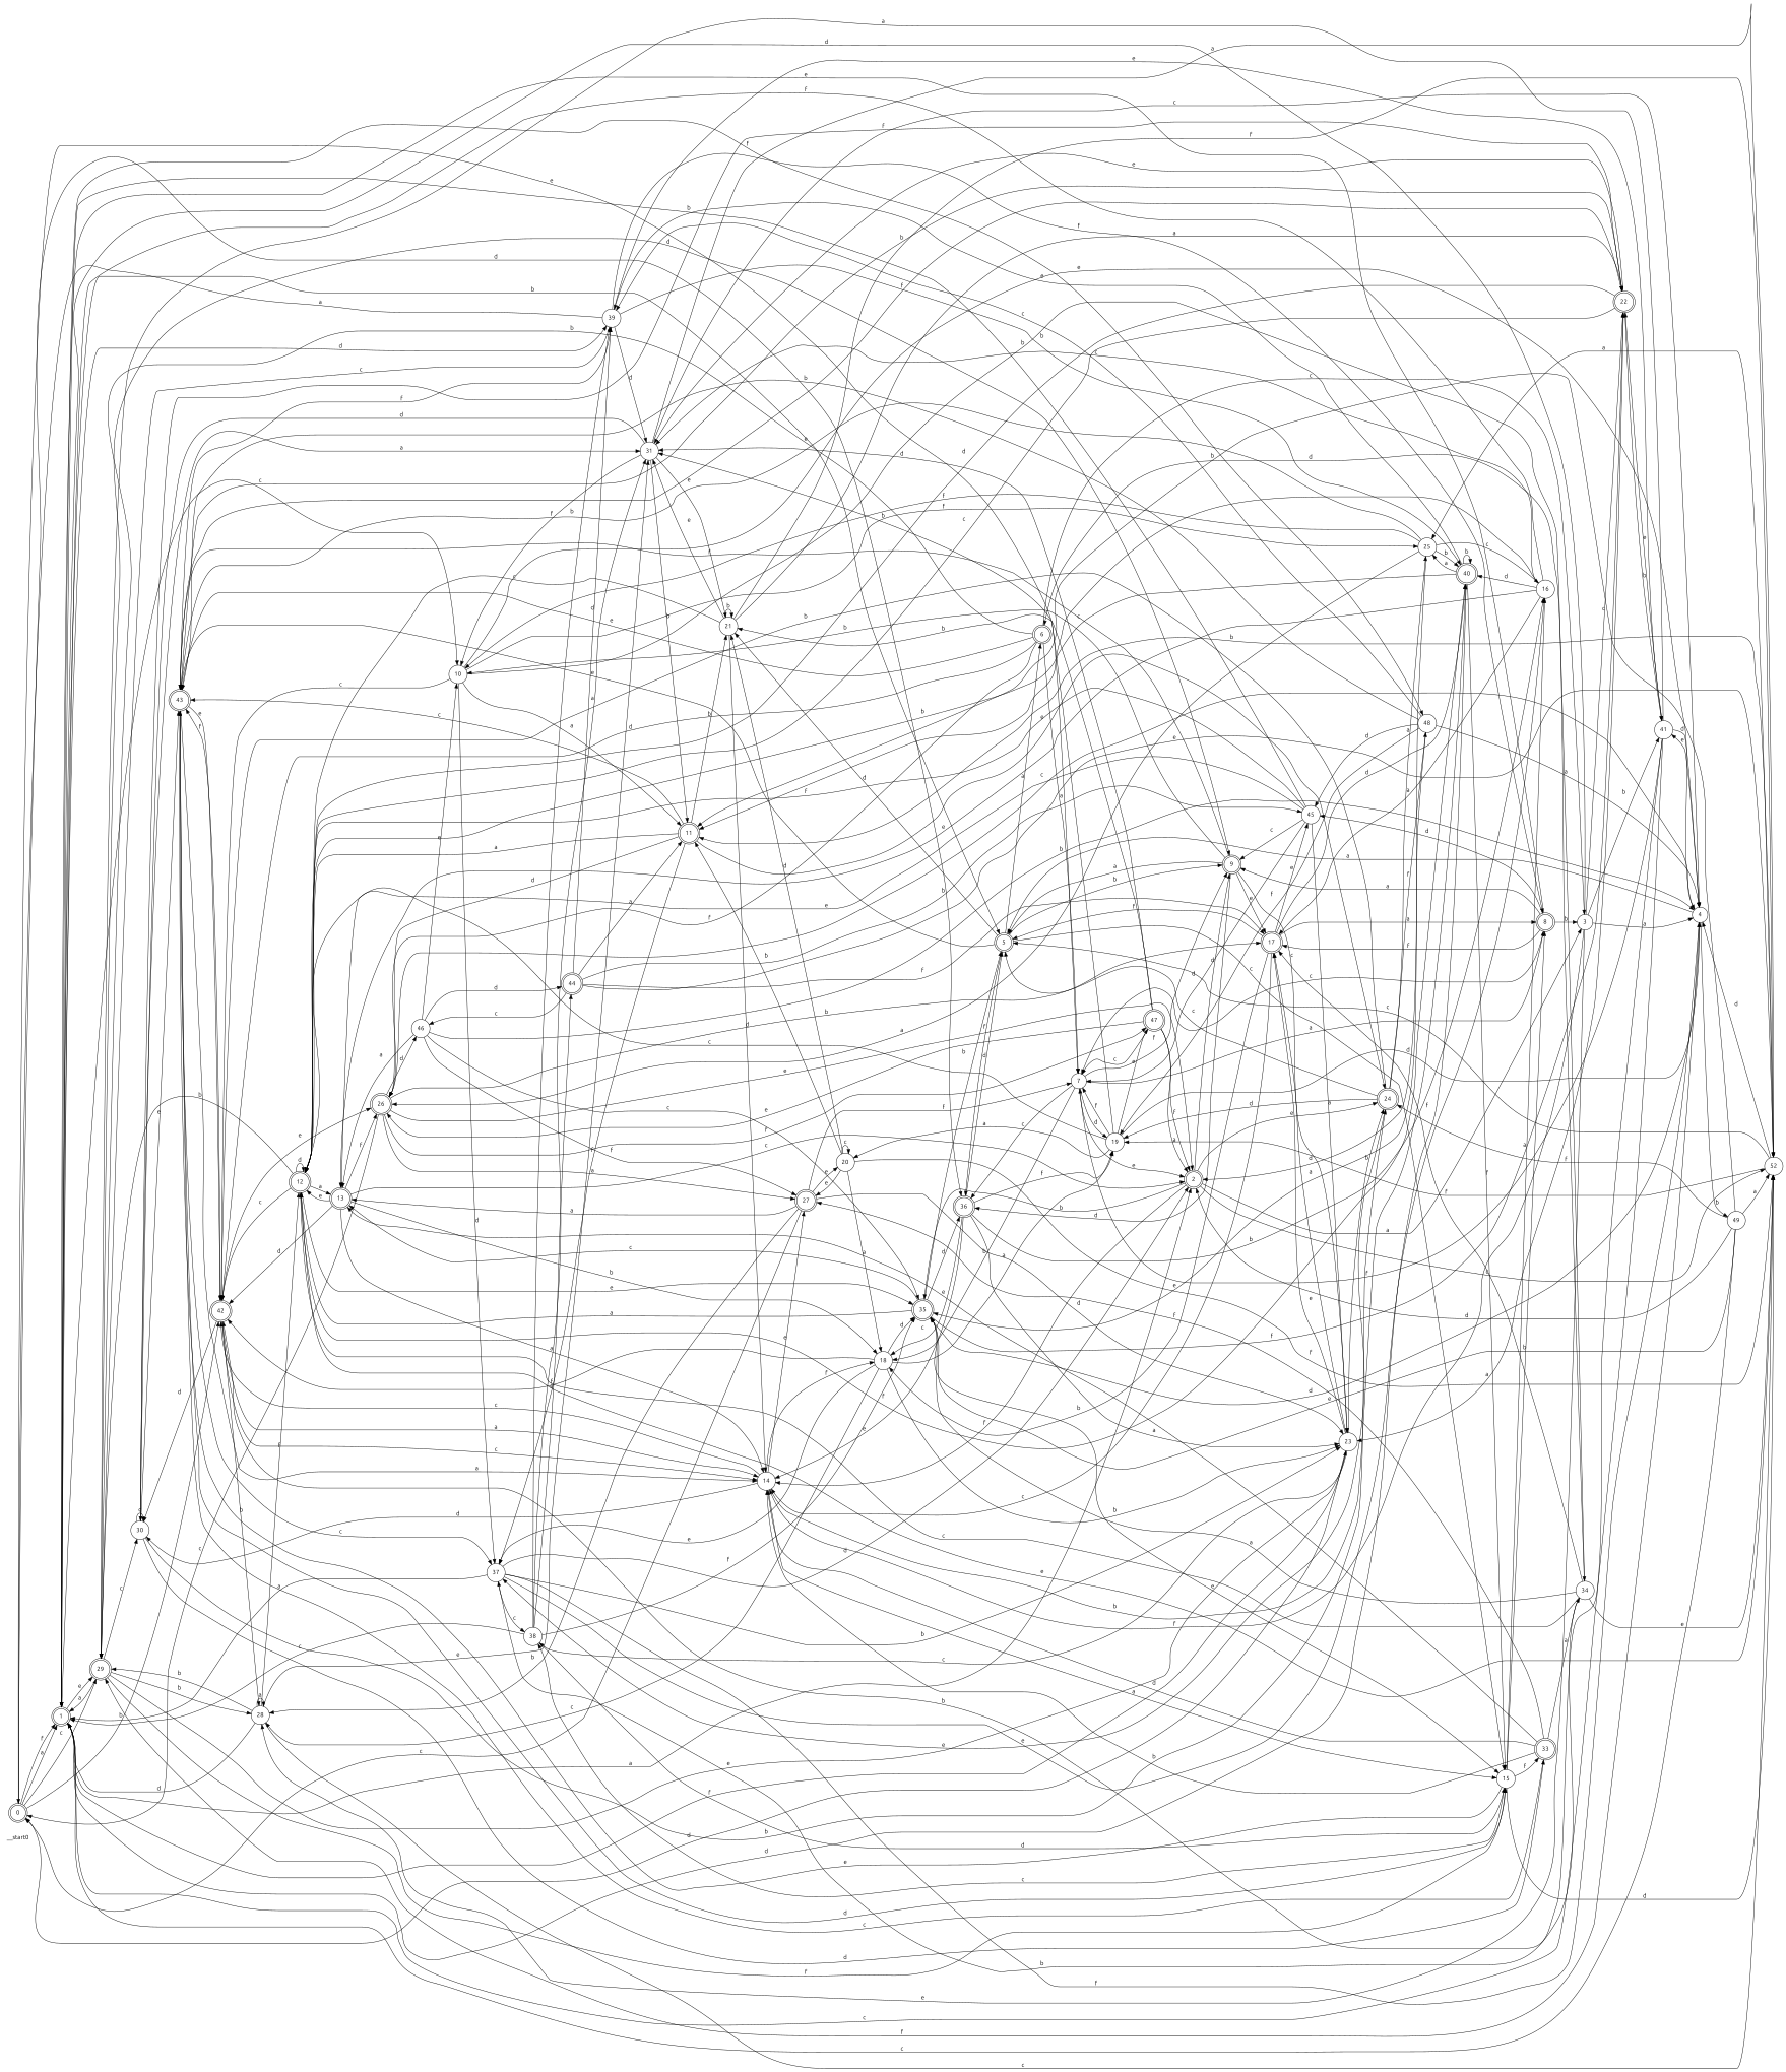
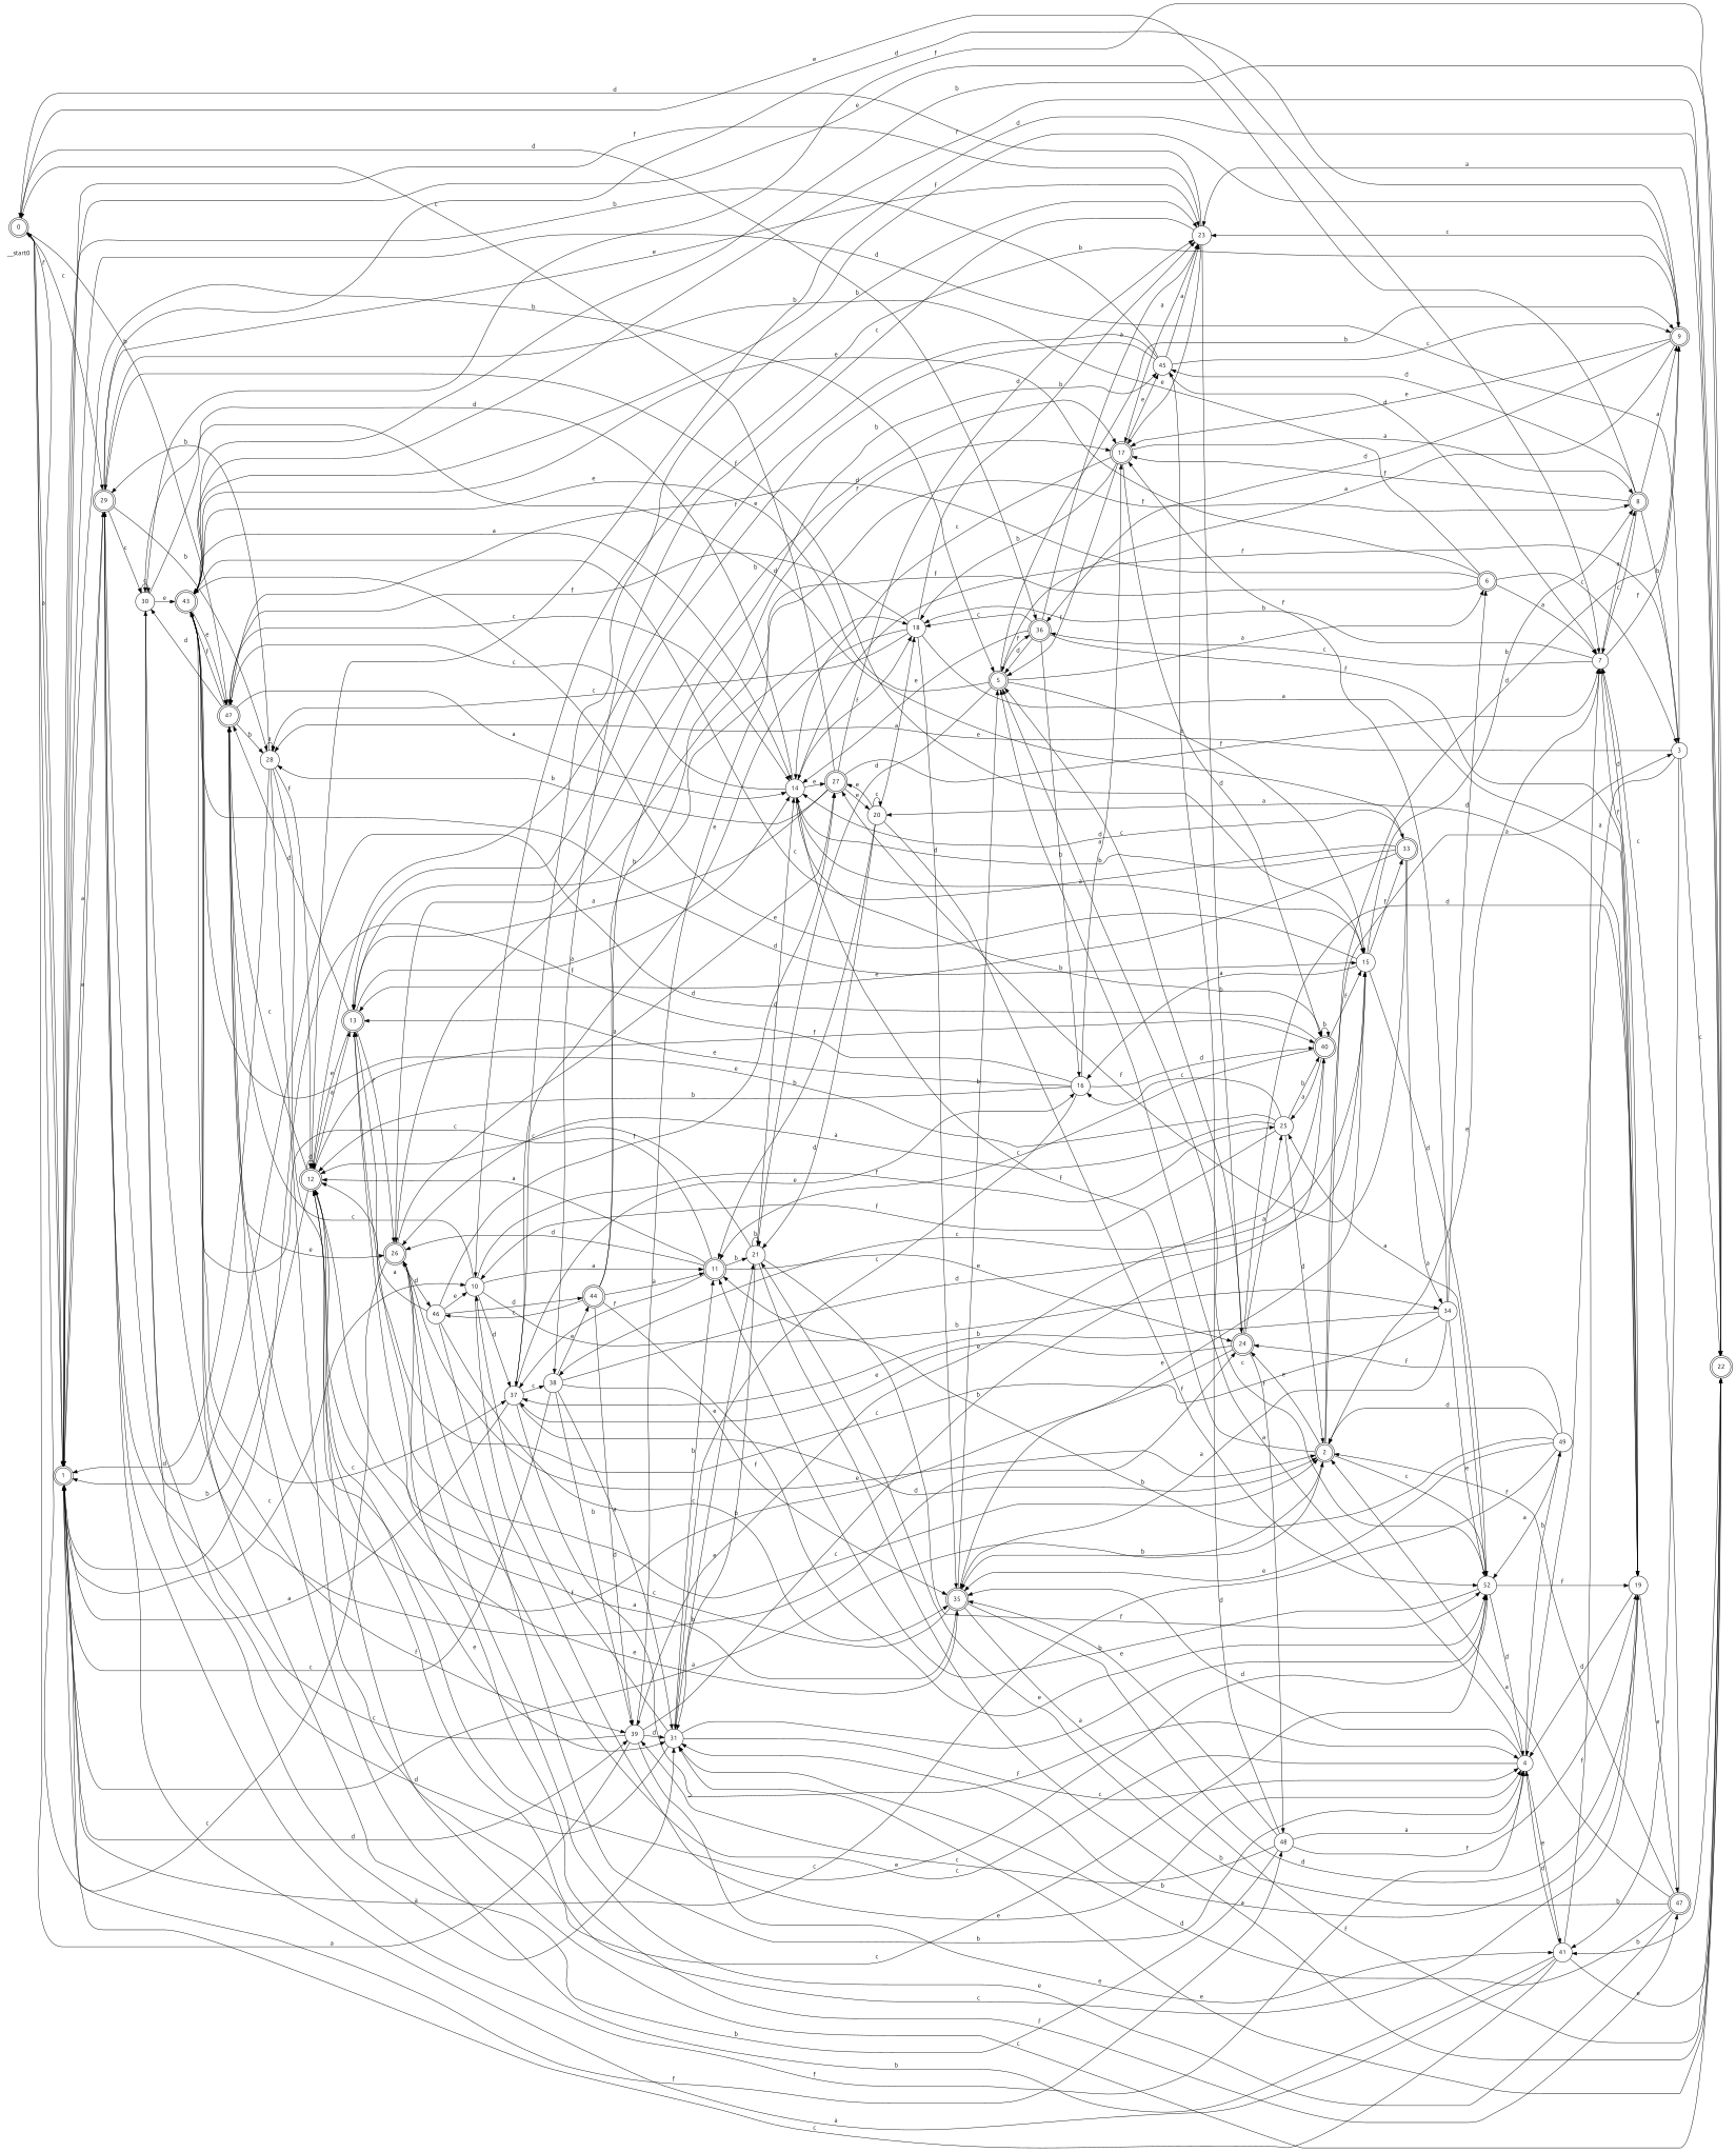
  digraph {
    fontname=Ubuntu
    rankdir=LR
    node [fontname=Ubuntu shape=circle color=black fillcolor=white style=filled]
    edge [fontname=Ubuntu]
    __start0 [shape=none color="" fillcolor="" style=""]
    n2 [label=0 shape=doublecircle style="rounded,filled"]
    n3 [label=1 shape=doublecircle style="rounded,filled"]
    n4 [label=7]
    n5 [label=29 shape=doublecircle style="rounded,filled"]
    n6 [label=36 shape=doublecircle style="rounded,filled"]
    n7 [label=42 shape=doublecircle style="rounded,filled"]
    n8 [label=2 shape=doublecircle style="rounded,filled"]
    n9 [label=5 shape=doublecircle style="rounded,filled"]
    n10 [label=10]
    n11 [label=39]
    n12 [label=48]
    n13 [label=9 shape=doublecircle style="rounded,filled"]
    n14 [label=8 shape=doublecircle style="rounded,filled"]
    n15 [label=18]
    n16 [label=19]
    n17 [label=28]
    n18 [label=15]
    n19 [label=23]
    n20 [label=30]
    n21 [label=14]
    n22 [label=16]
    n23 [label=26 shape=doublecircle style="rounded,filled"]
    n24 [label=43 shape=doublecircle style="rounded,filled"]
    n25 [label=3]
    n26 [label=24 shape=doublecircle style="rounded,filled"]
    n27 [label=52]
    n28 [label=35 shape=doublecircle style="rounded,filled"]
    n29 [label=6 shape=doublecircle style="rounded,filled"]
    n30 [label=21]
    n31 [label=4]
    n32 [label=11 shape=doublecircle style="rounded,filled"]
    n33 [label=25]
    n34 [label=34]
    n35 [label=37]
    n36 [label=41]
    n37 [label=40 shape=doublecircle style="rounded,filled"]
    n38 [label=31]
    n39 [label=45]
    n40 [label=22 shape=doublecircle style="rounded,filled"]
    n41 [label=17 shape=doublecircle style="rounded,filled"]
    n42 [label=27 shape=doublecircle style="rounded,filled"]
    n43 [label=12 shape=doublecircle style="rounded,filled"]
    n44 [label=13 shape=doublecircle style="rounded,filled"]
    n45 [label=49]
    n46 [label=47 shape=doublecircle style="rounded,filled"]
    n47 [label=46]
    n48 [label=33 shape=doublecircle style="rounded,filled"]
    n49 [label=38]
    n50 [label=20]
    n51 [label=44 shape=doublecircle style="rounded,filled"]
    n2 -> n3 [label=a]
    n2 -> n3 [label=f]
    n2 -> n4 [label=e]
    n2 -> n5 [label=c]
    n2 -> n6 [label=d]
    n2 -> n7 [label=b]
    n3 -> n5 [label=e]
    n3 -> n8 [label=a]
    n3 -> n9 [label=b]
    n3 -> n10 [label=c]
    n3 -> n11 [label=d]
    n3 -> n12 [label=f]
    n4 -> n6 [label=c]
    n4 -> n8 [label=e]
    n4 -> n13 [label=f]
    n4 -> n14 [label=a]
    n4 -> n15 [label=b]
    n4 -> n16 [label=d]
    n5 -> n3 [label=a]
    n5 -> n13 [label=d]
    n5 -> n17 [label=b]
    n5 -> n18 [label=f]
    n5 -> n19 [label=e]
    n5 -> n20 [label=c]
    n6 -> n9 [label=d]
    n6 -> n15 [label=c]
    n6 -> n16 [label=f]
    n6 -> n19 [label=a]
    n6 -> n21 [label=e]
    n6 -> n22 [label=b]
    n7 -> n17 [label=b]
    n7 -> n20 [label=d]
    n7 -> n21 [label=a]
    n7 -> n21 [label=c]
    n7 -> n23 [label=e]
    n7 -> n24 [label=f]
    n8 -> n13 [label=d]
    n8 -> n21 [label=f]
    n8 -> n25 [label=a]
    n8 -> n26 [label=e]
    n8 -> n27 [label=c]
    n8 -> n28 [label=b]
    n9 -> n6 [label=f]
    n9 -> n13 [label=b]
    n9 -> n18 [label=c]
    n9 -> n24 [label=e]
    n9 -> n29 [label=a]
    n9 -> n30 [label=d]
    n10 -> n7 [label=c]
    n10 -> n31 [label=e]
    n10 -> n32 [label=a]
    n10 -> n33 [label=f]
    n10 -> n34 [label=b]
    n10 -> n35 [label=d]
    n11 -> n2 [label=a]
    n11 -> n5 [label=c]
    n11 -> n14 [label=f]
    n11 -> n36 [label=e]
    n11 -> n37 [label=b]
    n11 -> n38 [label=d]
    n12 -> n11 [label=c]
    n12 -> n16 [label=f]
    n12 -> n24 [label=b]
    n12 -> n28 [label=e]
    n12 -> n31 [label=a]
    n12 -> n39 [label=d]
    n13 -> n6 [label=d]
    n13 -> n9 [label=a]
    n13 -> n10 [label=b]
    n13 -> n19 [label=c]
    n13 -> n24 [label=f]
    n13 -> n41 [label=e]
    n14 -> n3 [label=e]
    n14 -> n4 [label=c]
    n14 -> n13 [label=a]
    n14 -> n25 [label=b]
    n14 -> n39 [label=d]
    n14 -> n41 [label=f]
    n15 -> n7 [label=f]
    n15 -> n16 [label=a]
    n15 -> n17 [label=c]
    n15 -> n19 [label=b]
    n15 -> n28 [label=d]
    n15 -> n35 [label=e]
    n16 -> n4 [label=f]
    n16 -> n31 [label=d]
    n16 -> n38 [label=b]
    n16 -> n43 [label=c]
    n16 -> n46 [label=e]
    n16 -> n50 [label=a]
    n17 -> n3 [label=d]
    n17 -> n5 [label=b]
    n17 -> n17 [label=a]
    n17 -> n27 [label=c]
    n17 -> n38 [label=e]
    n17 -> n43 [label=f]
    n18 -> n14 [label=b]
    n18 -> n22 [label=a]
    n18 -> n24 [label=e]
    n18 -> n27 [label=d]
    n18 -> n48 [label=f]
    n18 -> n49 [label=c]
    n19 -> n2 [label=d]
    n19 -> n3 [label=f]
    n19 -> n26 [label=b]
    n19 -> n41 [label=a]
    n19 -> n41 [label=e]
    n19 -> n49 [label=c]
    n20 -> n20 [label=c]
    n20 -> n24 [label=e]
    n20 -> n26 [label=b]
    n20 -> n38 [label=a]
    n20 -> n40 [label=f]
    n20 -> n48 [label=d]
    n21 -> n7 [label=c]
    n21 -> n15 [label=f]
    n21 -> n18 [label=a]
    n21 -> n20 [label=d]
    n21 -> n37 [label=b]
    n21 -> n42 [label=e]
    n22 -> n3 [label=f]
    n22 -> n37 [label=d]
    n22 -> n38 [label=c]
    n22 -> n41 [label=a]
    n22 -> n43 [label=b]
    n22 -> n44 [label=e]
    n23 -> n2 [label=c]
    n23 -> n8 [label=e]
    n23 -> n41 [label=b]
    n23 -> n42 [label=a]
    n23 -> n46 [label=f]
    n23 -> n47 [label=d]
    n24 -> n7 [label=e]
    n24 -> n11 [label=f]
    n24 -> n18 [label=d]
    n24 -> n21 [label=a]
    n24 -> n35 [label=c]
    n24 -> n40 [label=b]
    n25 -> n3 [label=d]
    n25 -> n17 [label=e]
    n25 -> n21 [label=f]
    n25 -> n31 [label=a]
    n25 -> n36 [label=b]
    n25 -> n40 [label=c]
    n26 -> n7 [label=b]
    n26 -> n9 [label=c]
    n26 -> n12 [label=f]
    n26 -> n16 [label=d]
    n26 -> n33 [label=a]
    n26 -> n35 [label=e]
    n27 -> n9 [label=c]
    n27 -> n16 [label=f]
    n27 -> n31 [label=d]
    n27 -> n32 [label=b]
    n27 -> n33 [label=a]
    n27 -> n43 [label=e]
-   n28 -> n6 [label=d]
+   n28 -> n16 [label=d]
    n28 -> n9 [label=b]
    n28 -> n18 [label=e]
    n28 -> n40 [label=f]
    n28 -> n43 [label=a]
    n28 -> n44 [label=c]
    n29 -> n4 [label=a]
    n29 -> n5 [label=b]
    n29 -> n7 [label=d]
    n29 -> n23 [label=f]
    n29 -> n24 [label=e]
    n29 -> n25 [label=c]
    n30 -> n21 [label=d]
    n30 -> n27 [label=f]
    n30 -> n30 [label=b]
    n30 -> n38 [label=e]
    n30 -> n40 [label=a]
    n30 -> n43 [label=c]
    n31 -> n5 [label=f]
    n31 -> n9 [label=a]
    n31 -> n23 [label=c]
    n31 -> n28 [label=d]
    n31 -> n36 [label=e]
    n31 -> n45 [label=b]
    n32 -> n23 [label=d]
    n32 -> n24 [label=c]
    n32 -> n26 [label=e]
    n32 -> n30 [label=b]
    n32 -> n35 [label=f]
    n32 -> n43 [label=a]
    n33 -> n8 [label=d]
    n33 -> n10 [label=f]
    n33 -> n22 [label=c]
    n33 -> n23 [label=a]
    n33 -> n24 [label=e]
    n33 -> n37 [label=b]
    n34 -> n27 [label=e]
    n34 -> n28 [label=a]
    n34 -> n29 [label=d]
    n34 -> n35 [label=b]
    n34 -> n41 [label=f]
    n34 -> n43 [label=c]
    n35 -> n3 [label=a]
    n35 -> n8 [label=d]
    n35 -> n19 [label=b]
    n35 -> n22 [label=e]
    n35 -> n31 [label=f]
    n35 -> n49 [label=c]
    n36 -> n3 [label=c]
    n36 -> n4 [label=f]
    n36 -> n5 [label=a]
    n36 -> n7 [label=b]
    n36 -> n31 [label=d]
    n36 -> n40 [label=e]
    n37 -> n3 [label=d]
    n37 -> n11 [label=e]
    n37 -> n18 [label=f]
    n37 -> n32 [label=c]
    n37 -> n33 [label=a]
    n37 -> n37 [label=b]
    n38 -> n10 [label=f]
    n38 -> n20 [label=d]
    n38 -> n27 [label=a]
    n38 -> n30 [label=e]
    n38 -> n31 [label=c]
    n38 -> n32 [label=b]
    n39 -> n3 [label=b]
    n39 -> n4 [label=d]
    n39 -> n13 [label=c]
    n39 -> n19 [label=a]
    n39 -> n43 [label=f]
    n39 -> n44 [label=e]
    n40 -> n19 [label=a]
    n40 -> n24 [label=f]
    n40 -> n36 [label=b]
    n40 -> n38 [label=e]
    n40 -> n43 [label=c]
    n40 -> n43 [label=d]
    n41 -> n9 [label=f]
    n41 -> n14 [label=a]
    n41 -> n15 [label=b]
    n41 -> n21 [label=c]
    n41 -> n37 [label=d]
    n41 -> n39 [label=e]
    n42 -> n2 [label=c]
    n42 -> n4 [label=f]
    n42 -> n17 [label=b]
    n42 -> n19 [label=d]
    n42 -> n44 [label=a]
    n42 -> n50 [label=e]
    n43 -> n5 [label=b]
    n43 -> n7 [label=c]
    n43 -> n28 [label=e]
    n43 -> n37 [label=f]
    n43 -> n43 [label=d]
    n43 -> n44 [label=a]
    n44 -> n7 [label=d]
    n44 -> n8 [label=c]
    n44 -> n15 [label=b]
    n44 -> n21 [label=a]
    n44 -> n23 [label=f]
    n44 -> n43 [label=e]
    n45 -> n3 [label=c]
    n45 -> n8 [label=d]
    n45 -> n26 [label=f]
    n45 -> n27 [label=a]
    n45 -> n28 [label=e]
    n45 -> n32 [label=b]
    n46 -> n4 [label=c]
    n46 -> n8 [label=a]
    n46 -> n8 [label=f]
    n46 -> n23 [label=e]
    n46 -> n30 [label=b]
    n46 -> n38 [label=d]
    n47 -> n10 [label=e]
    n47 -> n28 [label=c]
    n47 -> n31 [label=b]
    n47 -> n42 [label=f]
    n47 -> n44 [label=a]
    n47 -> n51 [label=d]
    n48 -> n21 [label=b]
    n48 -> n21 [label=d]
    n48 -> n24 [label=c]
    n48 -> n34 [label=a]
    n48 -> n42 [label=f]
    n48 -> n44 [label=e]
    n49 -> n3 [label=c]
    n49 -> n11 [label=b]
    n49 -> n18 [label=d]
    n49 -> n28 [label=f]
    n49 -> n38 [label=a]
    n49 -> n51 [label=e]
    n50 -> n15 [label=a]
    n50 -> n27 [label=f]
    n50 -> n30 [label=d]
    n50 -> n32 [label=b]
    n50 -> n42 [label=e]
    n50 -> n50 [label=c]
    n51 -> n11 [label=d]
    n51 -> n27 [label=e]
    n51 -> n32 [label=a]
    n51 -> n39 [label=b]
    n51 -> n41 [label=f]
    n51 -> n47 [label=c]
  }
